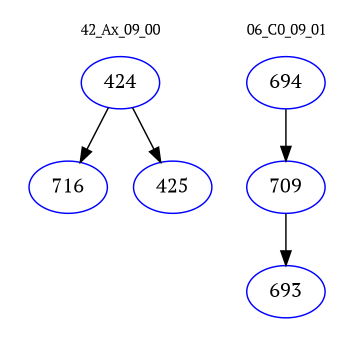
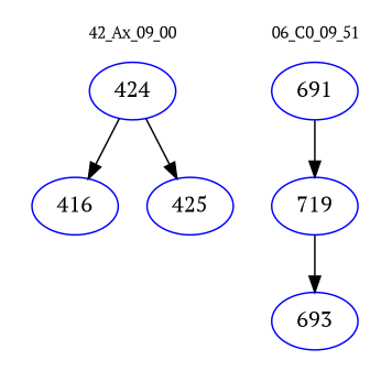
  digraph {
    fontname="PT Serif"
    node [color=blue fontname="PT Serif"]
    edge [color=black fontname="PT Serif"]
    n1 [label=424]
-   n2 [label=716]
+   n2 [label=416]
    n3 [label=425]
-   n4 [label=694]
+   n4 [label=691]
    n5 [label=693]
-   n6 [label=709]
+   n6 [label=719]
    subgraph cluster_1 {
      color=white
      fontsize=10
      label="42_Ax_09_00"
      n1
      n2
      n3
    }
    subgraph cluster_2 {
      color=white
      fontsize=10
-     label="06_C0_09_01"
+     label="06_C0_09_51"
      n4
      n5
      n6
    }
    n1 -> n2
    n1 -> n3
    n4 -> n6
    n6 -> n5
  }
